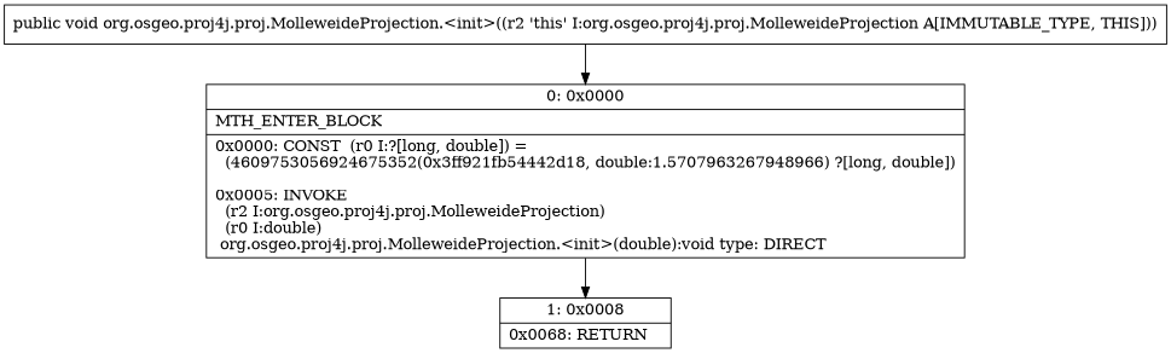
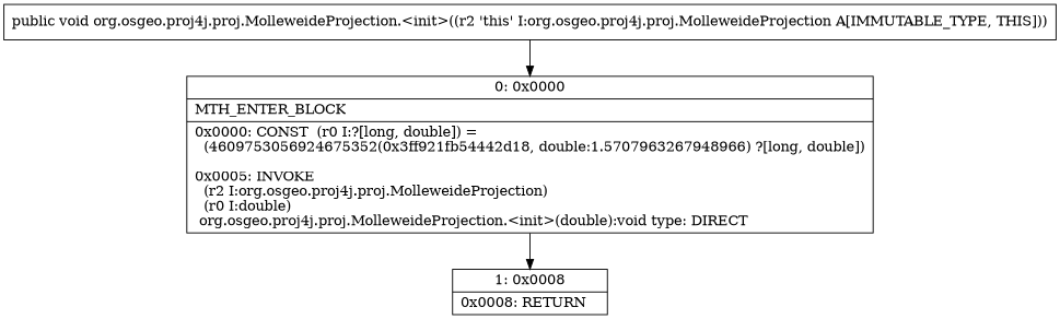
  digraph {
    node [shape=record]
    n1 [label="{0\:\ 0x0000|MTH_ENTER_BLOCK\l|0x0000: CONST  (r0 I:?[long, double]) = \l  (4609753056924675352(0x3ff921fb54442d18, double:1.5707963267948966) ?[long, double])\l \l0x0005: INVOKE  \l  (r2 I:org.osgeo.proj4j.proj.MolleweideProjection)\l  (r0 I:double)\l org.osgeo.proj4j.proj.MolleweideProjection.\<init\>(double):void type: DIRECT \l}"]
-   n2 [label="{1\:\ 0x0008|0x0068: RETURN   \l}"]
+   n2 [label="{1\:\ 0x0008|0x0008: RETURN   \l}"]
    n3 [label="{public void org.osgeo.proj4j.proj.MolleweideProjection.\<init\>((r2 'this' I:org.osgeo.proj4j.proj.MolleweideProjection A[IMMUTABLE_TYPE, THIS])) }"]
    n1 -> n2
    n3 -> n1
  }
